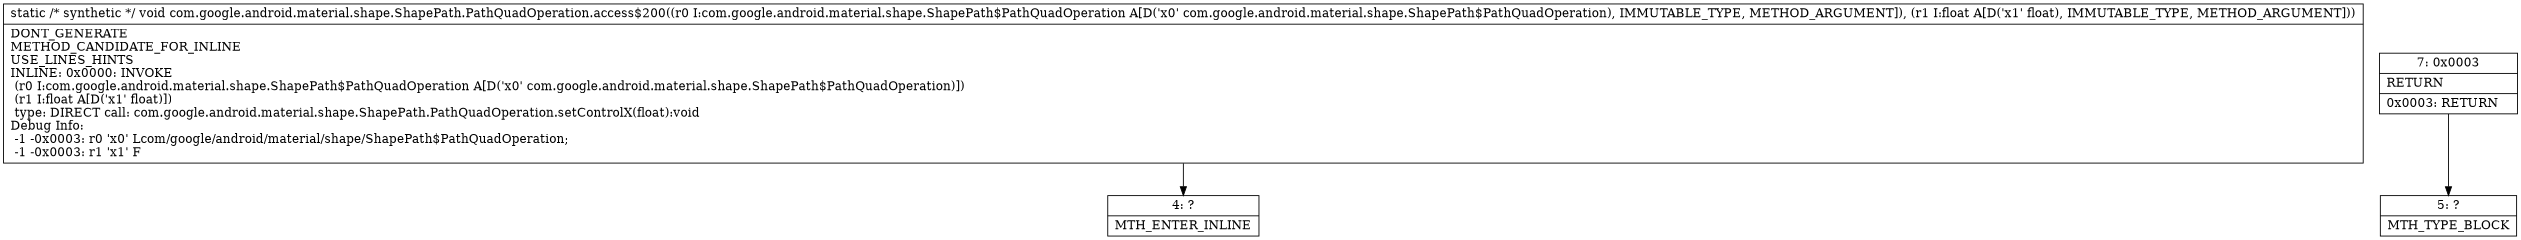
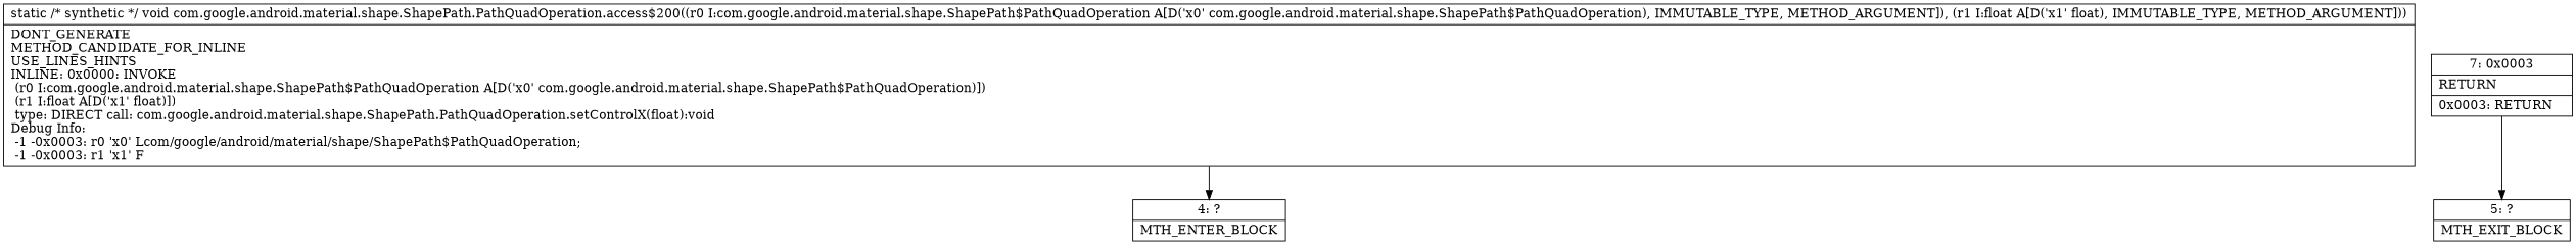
  digraph {
    node [shape=record]
-   n1 [label="{4\:\ ?|MTH_ENTER_INLINE\l}"]
+   n1 [label="{4\:\ ?|MTH_ENTER_BLOCK\l}"]
    n2 [label="{7\:\ 0x0003|RETURN\l|0x0003: RETURN   \l}"]
-   n3 [label="{5\:\ ?|MTH_TYPE_BLOCK\l}"]
+   n3 [label="{5\:\ ?|MTH_EXIT_BLOCK\l}"]
    n4 [label="{static \/* synthetic *\/ void com.google.android.material.shape.ShapePath.PathQuadOperation.access$200((r0 I:com.google.android.material.shape.ShapePath$PathQuadOperation A[D('x0' com.google.android.material.shape.ShapePath$PathQuadOperation), IMMUTABLE_TYPE, METHOD_ARGUMENT]), (r1 I:float A[D('x1' float), IMMUTABLE_TYPE, METHOD_ARGUMENT]))  | DONT_GENERATE\lMETHOD_CANDIDATE_FOR_INLINE\lUSE_LINES_HINTS\lINLINE: 0x0000: INVOKE  \l  (r0 I:com.google.android.material.shape.ShapePath$PathQuadOperation A[D('x0' com.google.android.material.shape.ShapePath$PathQuadOperation)])\l  (r1 I:float A[D('x1' float)])\l type: DIRECT call: com.google.android.material.shape.ShapePath.PathQuadOperation.setControlX(float):void\lDebug Info:\l  \-1 \-0x0003: r0 'x0' Lcom\/google\/android\/material\/shape\/ShapePath$PathQuadOperation;\l  \-1 \-0x0003: r1 'x1' F\l}"]
    n2 -> n3
    n4 -> n1
  }
